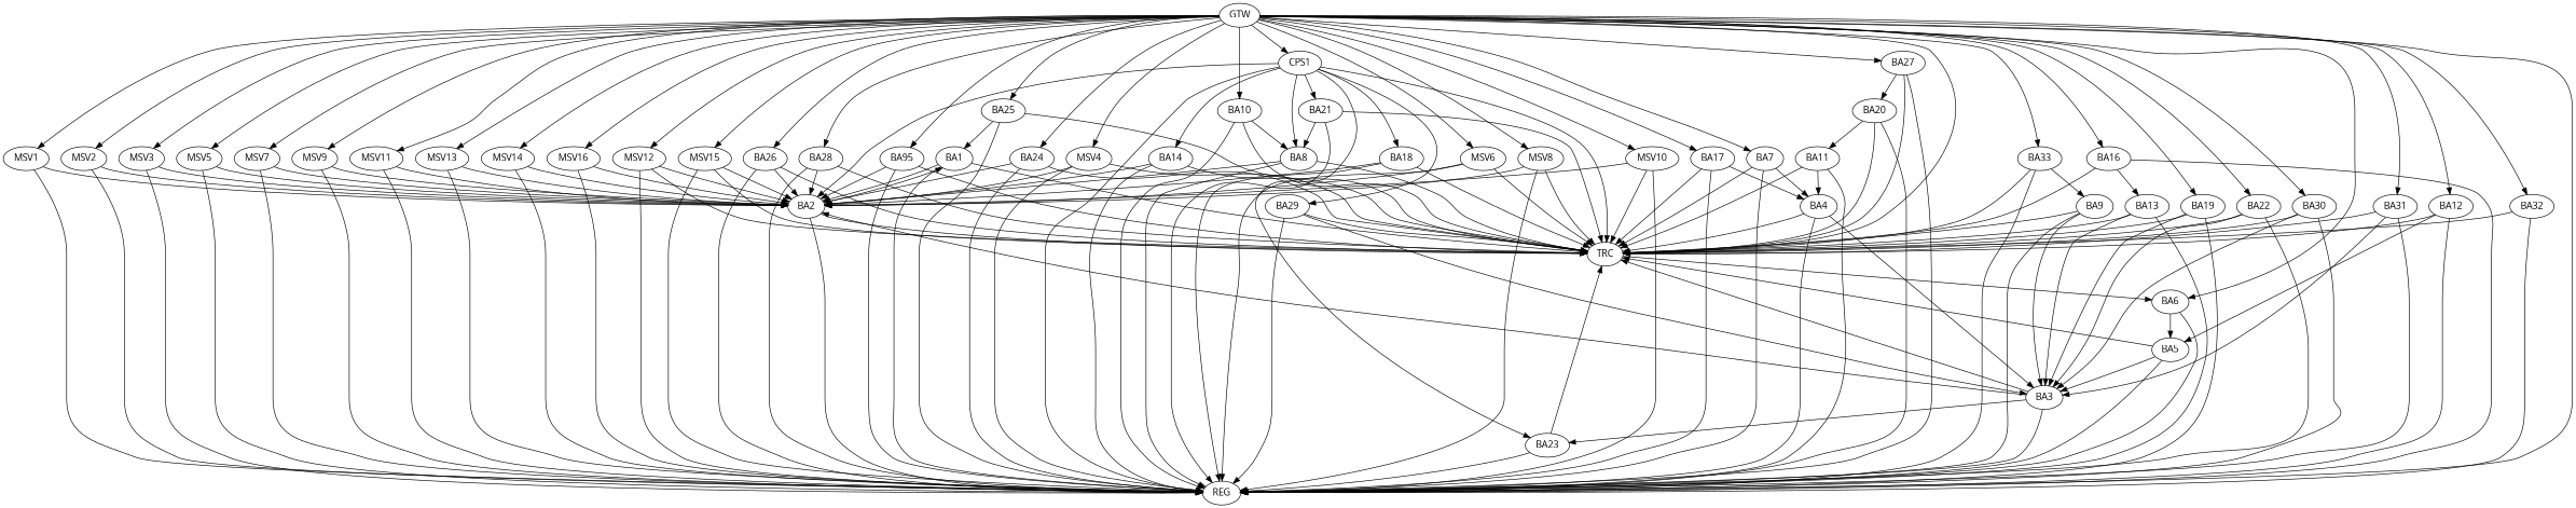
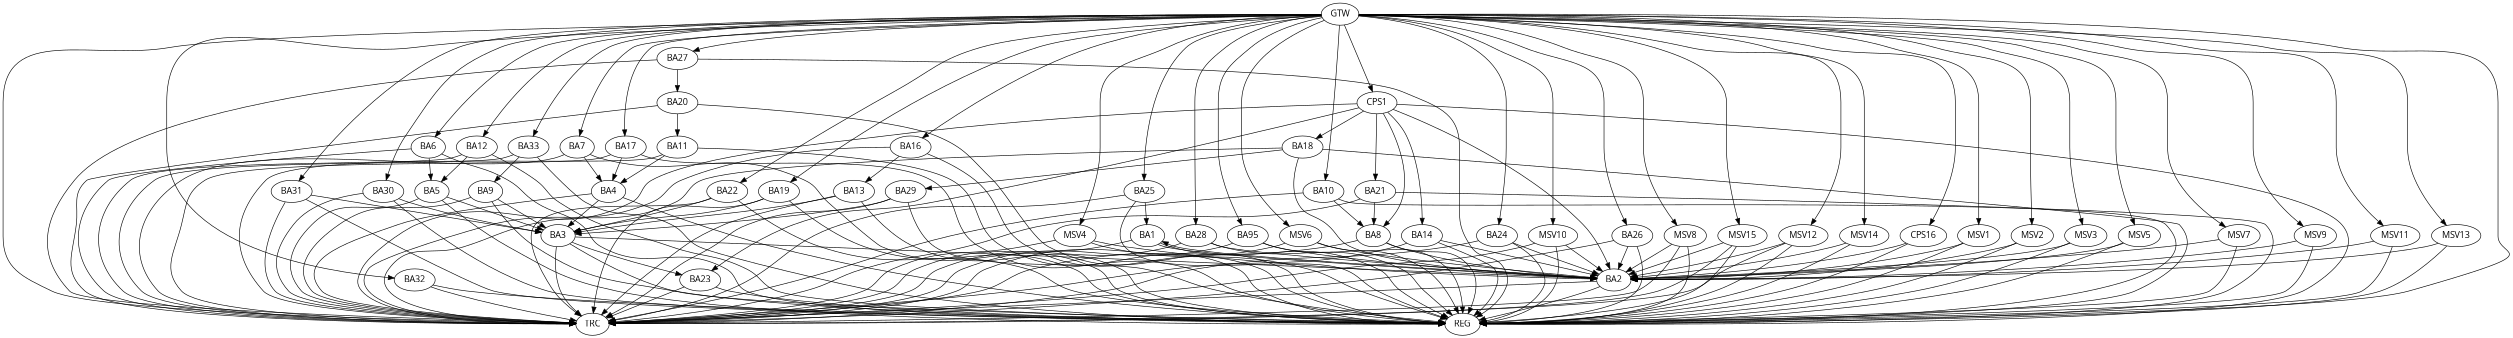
  strict digraph {
    fontname="Open Sans"
    node [fontname="Open Sans"]
    edge [fontname="Open Sans"]
    n1 [label=BA1]
    n2 [label=BA2]
    n3 [label=REG]
    n4 [label=TRC]
    n5 [label=BA3]
    n6 [label=BA23]
    n7 [label=BA4]
    n8 [label=BA5]
    n9 [label=BA6]
    n10 [label=BA7]
    n11 [label=BA8]
    n12 [label=BA9]
    n13 [label=BA10]
    n14 [label=BA11]
    n15 [label=BA12]
    n16 [label=BA13]
    n17 [label=BA14]
    n18 [label=BA95]
    n19 [label=BA16]
    n20 [label=BA17]
    n21 [label=BA18]
    n22 [label=BA19]
    n23 [label=BA20]
    n24 [label=BA21]
    n25 [label=BA22]
    n26 [label=BA24]
    n27 [label=BA25]
    n28 [label=BA26]
    n29 [label=BA27]
    n30 [label=BA28]
    n31 [label=BA29]
    n32 [label=BA30]
    n33 [label=BA31]
    n34 [label=BA32]
    n35 [label=BA33]
    n36 [label=CPS1]
    n37 [label=GTW]
    n38 [label=MSV1]
    n39 [label=MSV2]
    n40 [label=MSV3]
    n41 [label=MSV4]
    n42 [label=MSV5]
    n43 [label=MSV6]
    n44 [label=MSV7]
    n45 [label=MSV8]
    n46 [label=MSV9]
    n47 [label=MSV10]
    n48 [label=MSV11]
    n49 [label=MSV12]
    n50 [label=MSV13]
    n51 [label=MSV14]
    n52 [label=MSV15]
-   n53 [label=MSV16]
+   n53 [label=CPS16]
    n1 -> n2
    n1 -> n3
    n1 -> n4
    n2 -> n1
    n2 -> n3
    n2 -> n4
    n5 -> n2
    n5 -> n3
    n5 -> n4
    n5 -> n6
    n6 -> n3
    n6 -> n4
    n7 -> n3
    n7 -> n4
    n7 -> n5
    n8 -> n3
    n8 -> n4
    n8 -> n5
    n9 -> n3
-   n4 -> n9
+   n9 -> n4
    n9 -> n8
    n10 -> n3
    n10 -> n4
    n10 -> n7
    n11 -> n2
    n11 -> n3
    n11 -> n4
    n12 -> n3
    n12 -> n4
    n12 -> n5
    n13 -> n3
    n13 -> n4
    n13 -> n11
    n14 -> n3
    n14 -> n4
    n14 -> n7
    n15 -> n3
    n15 -> n4
    n15 -> n8
    n16 -> n3
    n16 -> n4
    n16 -> n5
    n17 -> n2
    n17 -> n3
    n17 -> n4
    n18 -> n2
    n18 -> n3
    n18 -> n4
    n19 -> n3
    n19 -> n4
    n19 -> n16
    n20 -> n3
    n20 -> n4
    n20 -> n7
    n21 -> n2
    n21 -> n3
    n21 -> n4
    n22 -> n3
    n22 -> n4
    n22 -> n5
    n23 -> n3
    n23 -> n4
    n23 -> n14
    n24 -> n3
    n24 -> n4
    n24 -> n11
    n25 -> n3
    n25 -> n4
    n25 -> n5
    n26 -> n2
    n26 -> n3
    n26 -> n4
    n27 -> n1
    n27 -> n3
    n27 -> n4
    n28 -> n2
    n28 -> n3
    n28 -> n4
    n29 -> n3
    n29 -> n4
    n29 -> n23
    n30 -> n2
    n30 -> n3
    n30 -> n4
    n31 -> n3
    n31 -> n4
    n31 -> n5
    n32 -> n3
    n32 -> n4
    n32 -> n5
    n33 -> n3
    n33 -> n4
    n33 -> n5
    n34 -> n3
    n34 -> n4
    n35 -> n3
    n35 -> n4
    n35 -> n12
    n36 -> n2
    n36 -> n3
    n36 -> n4
    n36 -> n6
    n36 -> n11
    n36 -> n17
    n36 -> n21
    n36 -> n24
-   n36 -> n31
+   n21 -> n31
    n37 -> n3
    n37 -> n4
    n37 -> n9
    n37 -> n10
    n37 -> n13
    n37 -> n15
    n37 -> n18
    n37 -> n19
    n37 -> n20
    n37 -> n22
    n37 -> n25
    n37 -> n26
    n37 -> n27
    n37 -> n28
    n37 -> n29
    n37 -> n30
    n37 -> n32
    n37 -> n33
    n37 -> n34
    n37 -> n35
    n37 -> n36
    n37 -> n38
    n37 -> n39
    n37 -> n40
    n37 -> n41
    n37 -> n42
    n37 -> n43
    n37 -> n44
    n37 -> n45
    n37 -> n46
    n37 -> n47
    n37 -> n48
    n37 -> n49
    n37 -> n50
    n37 -> n51
    n37 -> n52
    n37 -> n53
    n38 -> n2
    n38 -> n3
    n39 -> n2
    n39 -> n3
    n40 -> n2
    n40 -> n3
    n41 -> n2
    n41 -> n3
    n41 -> n4
    n42 -> n2
    n42 -> n3
    n43 -> n2
    n43 -> n3
    n43 -> n4
    n44 -> n2
    n44 -> n3
    n45 -> n2
    n45 -> n3
    n45 -> n4
    n46 -> n2
    n46 -> n3
    n47 -> n2
    n47 -> n3
    n47 -> n4
    n48 -> n2
    n48 -> n3
    n49 -> n2
    n49 -> n3
    n49 -> n4
    n50 -> n2
    n50 -> n3
    n51 -> n2
    n51 -> n3
    n52 -> n2
    n52 -> n3
    n52 -> n4
    n53 -> n2
    n53 -> n3
  }
